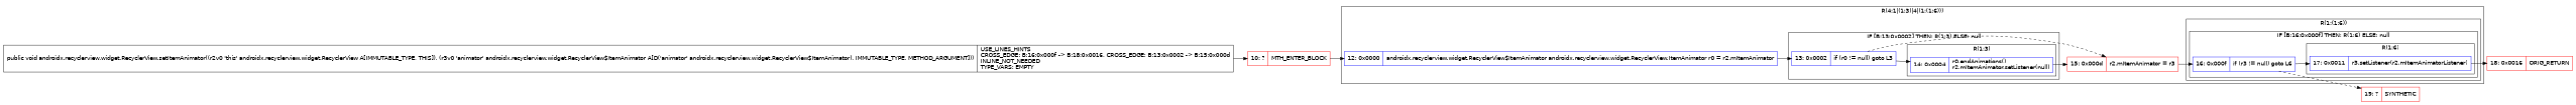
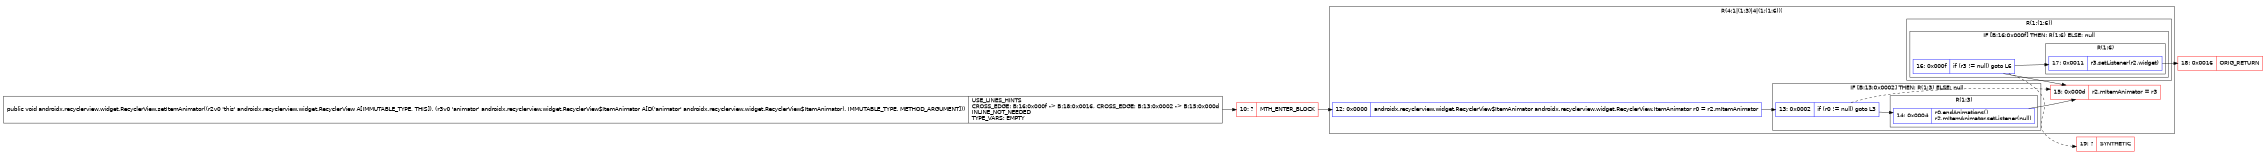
  digraph {
    fontname="DejaVu Sans"
    rankdir=LR
    node [color=blue fontname="DejaVu Sans" shape=record]
    edge [fontname="DejaVu Sans"]
    n1 [label="{14\:\ 0x0004|r0.endAnimations()\lr2.mItemAnimator.setListener(null)\l}"]
    n2 [label="{13\:\ 0x0002|if (r0 != null) goto L3\l}"]
-   n3 [label="{17\:\ 0x0011|r3.setListener(r2.mItemAnimatorListener)\l}"]
+   n3 [label="{17\:\ 0x0011|r3.setListener(r2.widget)\l}"]
    n4 [label="{16\:\ 0x000f|if (r3 != null) goto L6\l}"]
    n5 [label="{12\:\ 0x0000|androidx.recyclerview.widget.RecyclerView$ItemAnimator androidx.recyclerview.widget.RecyclerView.ItemAnimator r0 = r2.mItemAnimator\l}"]
    n6 [color=red label="{15\:\ 0x000d|r2.mItemAnimator = r3\l}"]
    n7 [color=red label="{18\:\ 0x0016|ORIG_RETURN\l}"]
    n8 [color=red label="{19\:\ ?|SYNTHETIC\l}"]
    n9 [color=red label="{10\:\ ?|MTH_ENTER_BLOCK\l}"]
    n10 [label="{public void androidx.recyclerview.widget.RecyclerView.setItemAnimator((r2v0 'this' androidx.recyclerview.widget.RecyclerView A[IMMUTABLE_TYPE, THIS]), (r3v0 'animator' androidx.recyclerview.widget.RecyclerView$ItemAnimator A[D('animator' androidx.recyclerview.widget.RecyclerView$ItemAnimator), IMMUTABLE_TYPE, METHOD_ARGUMENT]))  | USE_LINES_HINTS\lCROSS_EDGE: B:16:0x000f \-\> B:18:0x0016, CROSS_EDGE: B:13:0x0002 \-\> B:15:0x000d\lINLINE_NOT_NEEDED\lTYPE_VARS: EMPTY\l}" color=""]
    subgraph cluster_1 {
      label="R(4:1|(1:3)|4|(1:(1:6)))"
      n5
      n6
      subgraph cluster_2 {
        label="IF [B:13:0x0002] THEN: R(1:3) ELSE: null"
        n2
        subgraph cluster_3 {
          label="R(1:3)"
          n1
        }
      }
      subgraph cluster_4 {
        label="R(1:(1:6))"
        subgraph cluster_5 {
          label="IF [B:16:0x000f] THEN: R(1:6) ELSE: null"
          n4
          subgraph cluster_6 {
            label="R(1:6)"
            n3
          }
        }
      }
    }
    n1 -> n6
    n2 -> n1
    n2 -> n6 [style=dashed]
    n3 -> n7
    n4 -> n3
    n4 -> n8 [style=dashed]
    n5 -> n2
-   n6 -> n4
+   n4 -> n6
    n9 -> n5
    n10 -> n9
  }
